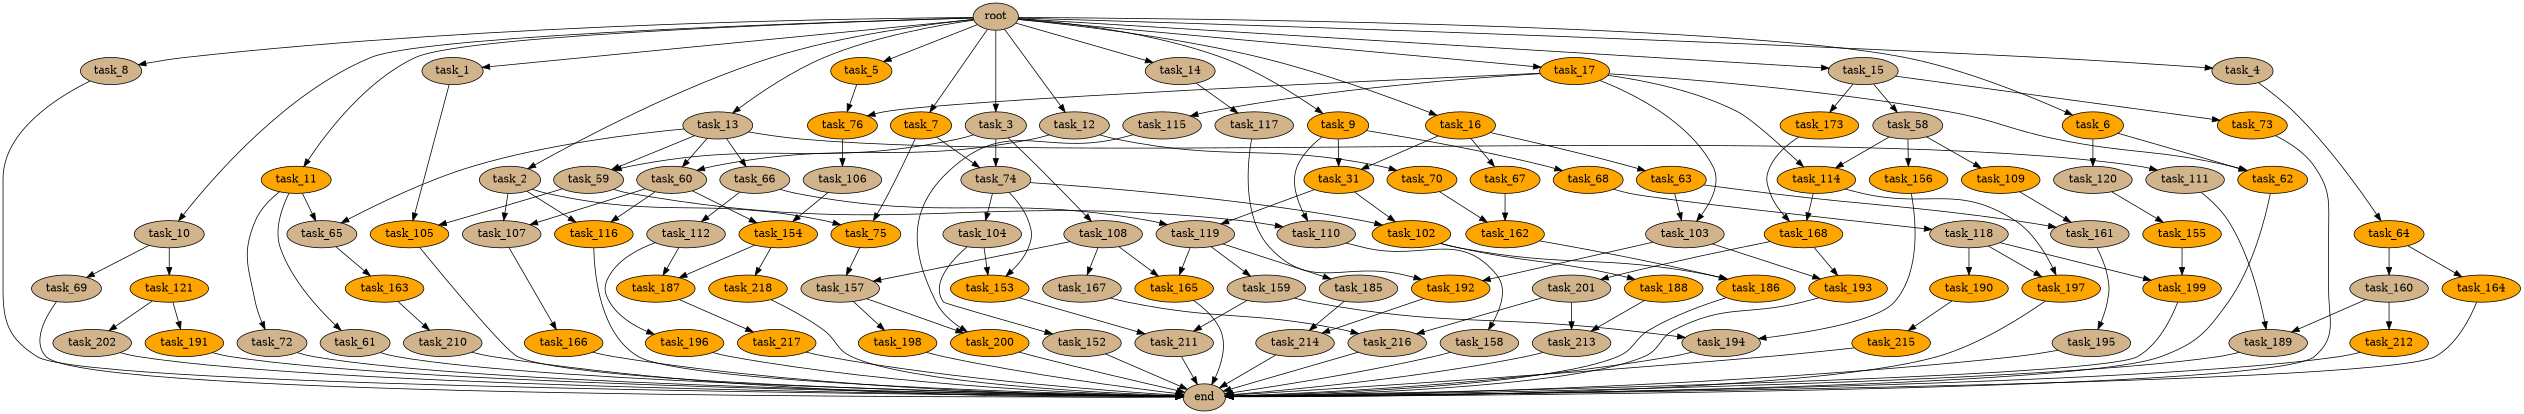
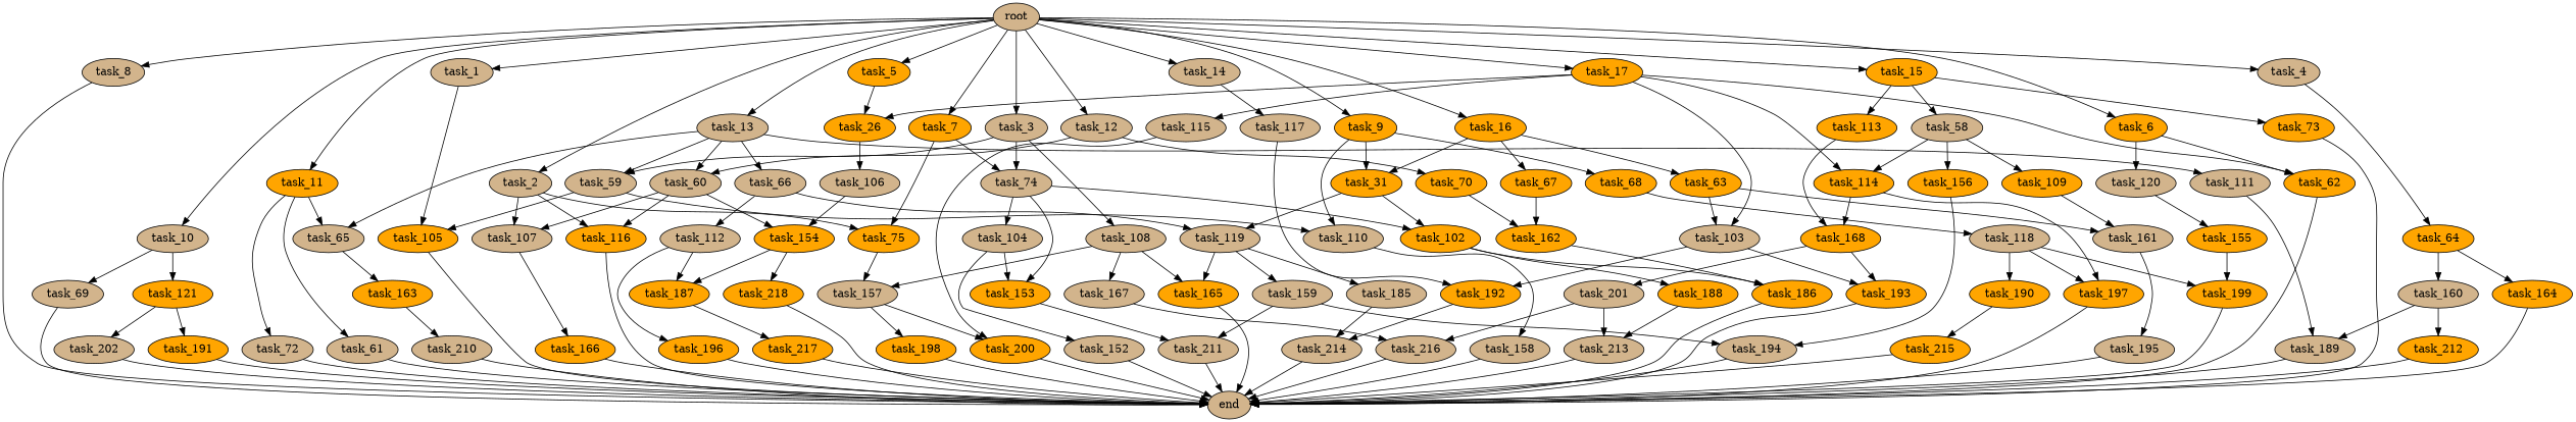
  digraph {
    node [fillcolor=tan style=filled]
    root
    task_1
    task_2
    task_3
    task_4
    task_5 [fillcolor=orange]
    task_6 [fillcolor=orange]
    task_7 [fillcolor=orange]
    task_8
    task_9 [fillcolor=orange]
    task_10
    task_11 [fillcolor=orange]
    task_12
    task_13
    task_14
-   task_15
+   task_15 [fillcolor=orange]
    task_16 [fillcolor=orange]
    task_17 [fillcolor=orange]
    task_105 [fillcolor=orange]
    task_75 [fillcolor=orange]
    task_107
    task_116 [fillcolor=orange]
    task_59
    task_74
    task_108
    task_64 [fillcolor=orange]
-   task_76 [fillcolor=orange]
+   task_76 [fillcolor=orange label=task_26]
    task_62 [fillcolor=orange]
    task_120
    end
    task_68 [fillcolor=orange]
    n32 [fillcolor=orange label=task_31]
    task_110
    task_69
    task_121 [fillcolor=orange]
    task_61
    task_65
    task_72
    task_60
    task_70 [fillcolor=orange]
    task_66
    task_111
    task_117
    task_58
    task_73 [fillcolor=orange]
-   task_113 [fillcolor=orange label=task_173]
+   task_113 [fillcolor=orange]
    task_63 [fillcolor=orange]
    task_67 [fillcolor=orange]
    task_103
    task_114 [fillcolor=orange]
    task_115
    task_157
    task_166 [fillcolor=orange]
    task_102 [fillcolor=orange]
    task_104
    task_153 [fillcolor=orange]
    task_165 [fillcolor=orange]
    task_167
    task_160
    task_164 [fillcolor=orange]
    task_106
    task_155 [fillcolor=orange]
    task_118
    task_119
    task_158
    task_191 [fillcolor=orange]
    task_202
    task_163 [fillcolor=orange]
    task_154 [fillcolor=orange]
    task_162 [fillcolor=orange]
    task_112
    task_189
    task_192 [fillcolor=orange]
    task_109 [fillcolor=orange]
    task_156 [fillcolor=orange]
    task_168 [fillcolor=orange]
    task_161
    task_193 [fillcolor=orange]
    task_197 [fillcolor=orange]
    task_200 [fillcolor=orange]
    task_194
    task_187 [fillcolor=orange]
    task_218 [fillcolor=orange]
    task_195
    task_212 [fillcolor=orange]
    task_210
    task_196 [fillcolor=orange]
    task_159
    task_185
    task_186 [fillcolor=orange]
    task_190 [fillcolor=orange]
    task_199 [fillcolor=orange]
    task_188 [fillcolor=orange]
    task_152
    task_211
    task_198 [fillcolor=orange]
    task_213
    task_214
    task_216
    task_217 [fillcolor=orange]
    task_201
    task_215 [fillcolor=orange]
    root -> task_1
    root -> task_2
    root -> task_3
    root -> task_4
    root -> task_5
    root -> task_6
    root -> task_7
    root -> task_8
    root -> task_9
    root -> task_10
    root -> task_11
    root -> task_12
    root -> task_13
    root -> task_14
    root -> task_15
    root -> task_16
    root -> task_17
    task_1 -> task_105
    task_2 -> task_75
    task_2 -> task_107
    task_2 -> task_116
    task_3 -> task_59
    task_3 -> task_74
    task_3 -> task_108
    task_4 -> task_64
    task_5 -> task_76
    task_6 -> task_62
    task_6 -> task_120
    task_7 -> task_75
    task_7 -> task_74
    task_8 -> end
    task_9 -> task_68
    task_9 -> n32
    task_9 -> task_110
    task_10 -> task_69
    task_10 -> task_121
    task_11 -> task_61
    task_11 -> task_65
    task_11 -> task_72
    task_12 -> task_60
    task_12 -> task_70
    task_13 -> task_59
    task_13 -> task_65
    task_13 -> task_60
    task_13 -> task_66
    task_13 -> task_111
    task_14 -> task_117
    task_15 -> task_58
    task_15 -> task_73
    task_15 -> task_113
    task_16 -> n32
    task_16 -> task_63
    task_16 -> task_67
    task_17 -> task_76
    task_17 -> task_62
    task_17 -> task_103
    task_17 -> task_114
    task_17 -> task_115
    task_105 -> end
    task_75 -> task_157
    task_107 -> task_166
    task_116 -> end
    task_59 -> task_105
    task_59 -> task_110
    task_74 -> task_102
    task_74 -> task_104
    task_74 -> task_153
    task_108 -> task_157
    task_108 -> task_165
    task_108 -> task_167
    task_64 -> task_160
    task_64 -> task_164
    task_76 -> task_106
    task_62 -> end
    task_120 -> task_155
    task_68 -> task_118
    n32 -> task_102
    n32 -> task_119
    task_110 -> task_158
    task_69 -> end
    task_121 -> task_191
    task_121 -> task_202
    task_61 -> end
    task_65 -> task_163
    task_72 -> end
    task_60 -> task_107
    task_60 -> task_116
    task_60 -> task_154
    task_70 -> task_162
    task_66 -> task_119
    task_66 -> task_112
    task_111 -> task_189
    task_117 -> task_192
    task_58 -> task_114
    task_58 -> task_109
    task_58 -> task_156
    task_73 -> end
    task_113 -> task_168
    task_63 -> task_103
    task_63 -> task_161
    task_67 -> task_162
    task_103 -> task_192
    task_103 -> task_193
    task_114 -> task_168
    task_114 -> task_197
    task_115 -> task_200
    task_157 -> task_200
    task_157 -> task_198
    task_166 -> end
    task_102 -> task_186
    task_102 -> task_188
    task_104 -> task_153
    task_104 -> task_152
    task_153 -> task_211
    task_165 -> end
    task_167 -> task_216
    task_160 -> task_189
    task_160 -> task_212
    task_164 -> end
    task_106 -> task_154
    task_155 -> task_199
    task_118 -> task_197
    task_118 -> task_190
    task_118 -> task_199
    task_119 -> task_165
    task_119 -> task_159
    task_119 -> task_185
    task_158 -> end
    task_191 -> end
    task_202 -> end
    task_163 -> task_210
    task_154 -> task_187
    task_154 -> task_218
    task_162 -> task_186
    task_112 -> task_187
    task_112 -> task_196
    task_189 -> end
    task_192 -> task_214
    task_109 -> task_161
    task_156 -> task_194
    task_168 -> task_193
    task_168 -> task_201
    task_161 -> task_195
    task_193 -> end
    task_197 -> end
    task_200 -> end
    task_194 -> end
    task_187 -> task_217
    task_218 -> end
    task_195 -> end
    task_212 -> end
    task_210 -> end
    task_196 -> end
    task_159 -> task_194
    task_159 -> task_211
    task_185 -> task_214
    task_186 -> end
    task_190 -> task_215
    task_199 -> end
    task_188 -> task_213
    task_152 -> end
    task_211 -> end
    task_198 -> end
    task_213 -> end
    task_214 -> end
    task_216 -> end
    task_217 -> end
    task_201 -> task_213
    task_201 -> task_216
    task_215 -> end
  }
